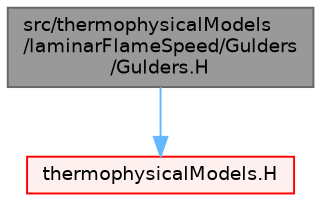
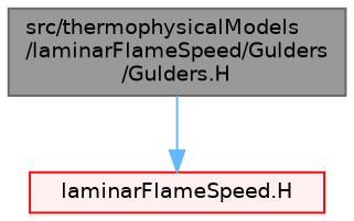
  digraph {
    node [fontname=Helvetica fontsize=10 shape=box style=filled]
    n1 [color=gray40 fillcolor=grey60 fontcolor=black height=0.2 label="src/thermophysicalModels\l/laminarFlameSpeed/Gulders\l/Gulders.H" width=0.4]
-   n2 [color=red fillcolor="#FFF0F0" height=0.2 label="thermophysicalModels.H" width=0.4]
+   n2 [color=red fillcolor="#FFF0F0" height=0.2 label="laminarFlameSpeed.H" width=0.4]
    n1 -> n2 [color=steelblue1 fontname=Helvetica fontsize=10 labelfontname=Helvetica labelfontsize=10 style=solid]
  }
